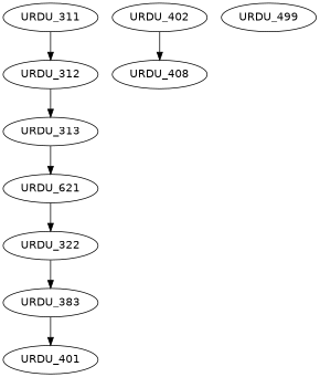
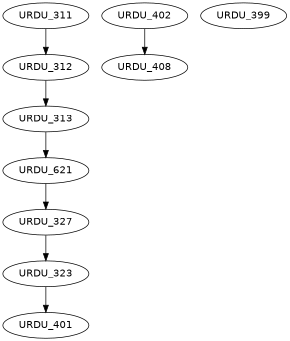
  digraph {
    fontname="DejaVu Sans"
    node [fontname="DejaVu Sans"]
    edge [color=black fontname="DejaVu Sans"]
    URDU_311
    URDU_312
    URDU_313
    n4 [label=URDU_621]
-   URDU_322
-   URDU_323 [label=URDU_383]
+   URDU_322 [label=URDU_327]
+   URDU_323
    URDU_401
    n8 [label=URDU_408]
    URDU_402
-   URDU_499
+   URDU_499 [label=URDU_399]
    URDU_311 -> URDU_312
    URDU_312 -> URDU_313
    URDU_313 -> n4
    n4 -> URDU_322
    URDU_322 -> URDU_323
    URDU_323 -> URDU_401
    URDU_402 -> n8
  }
